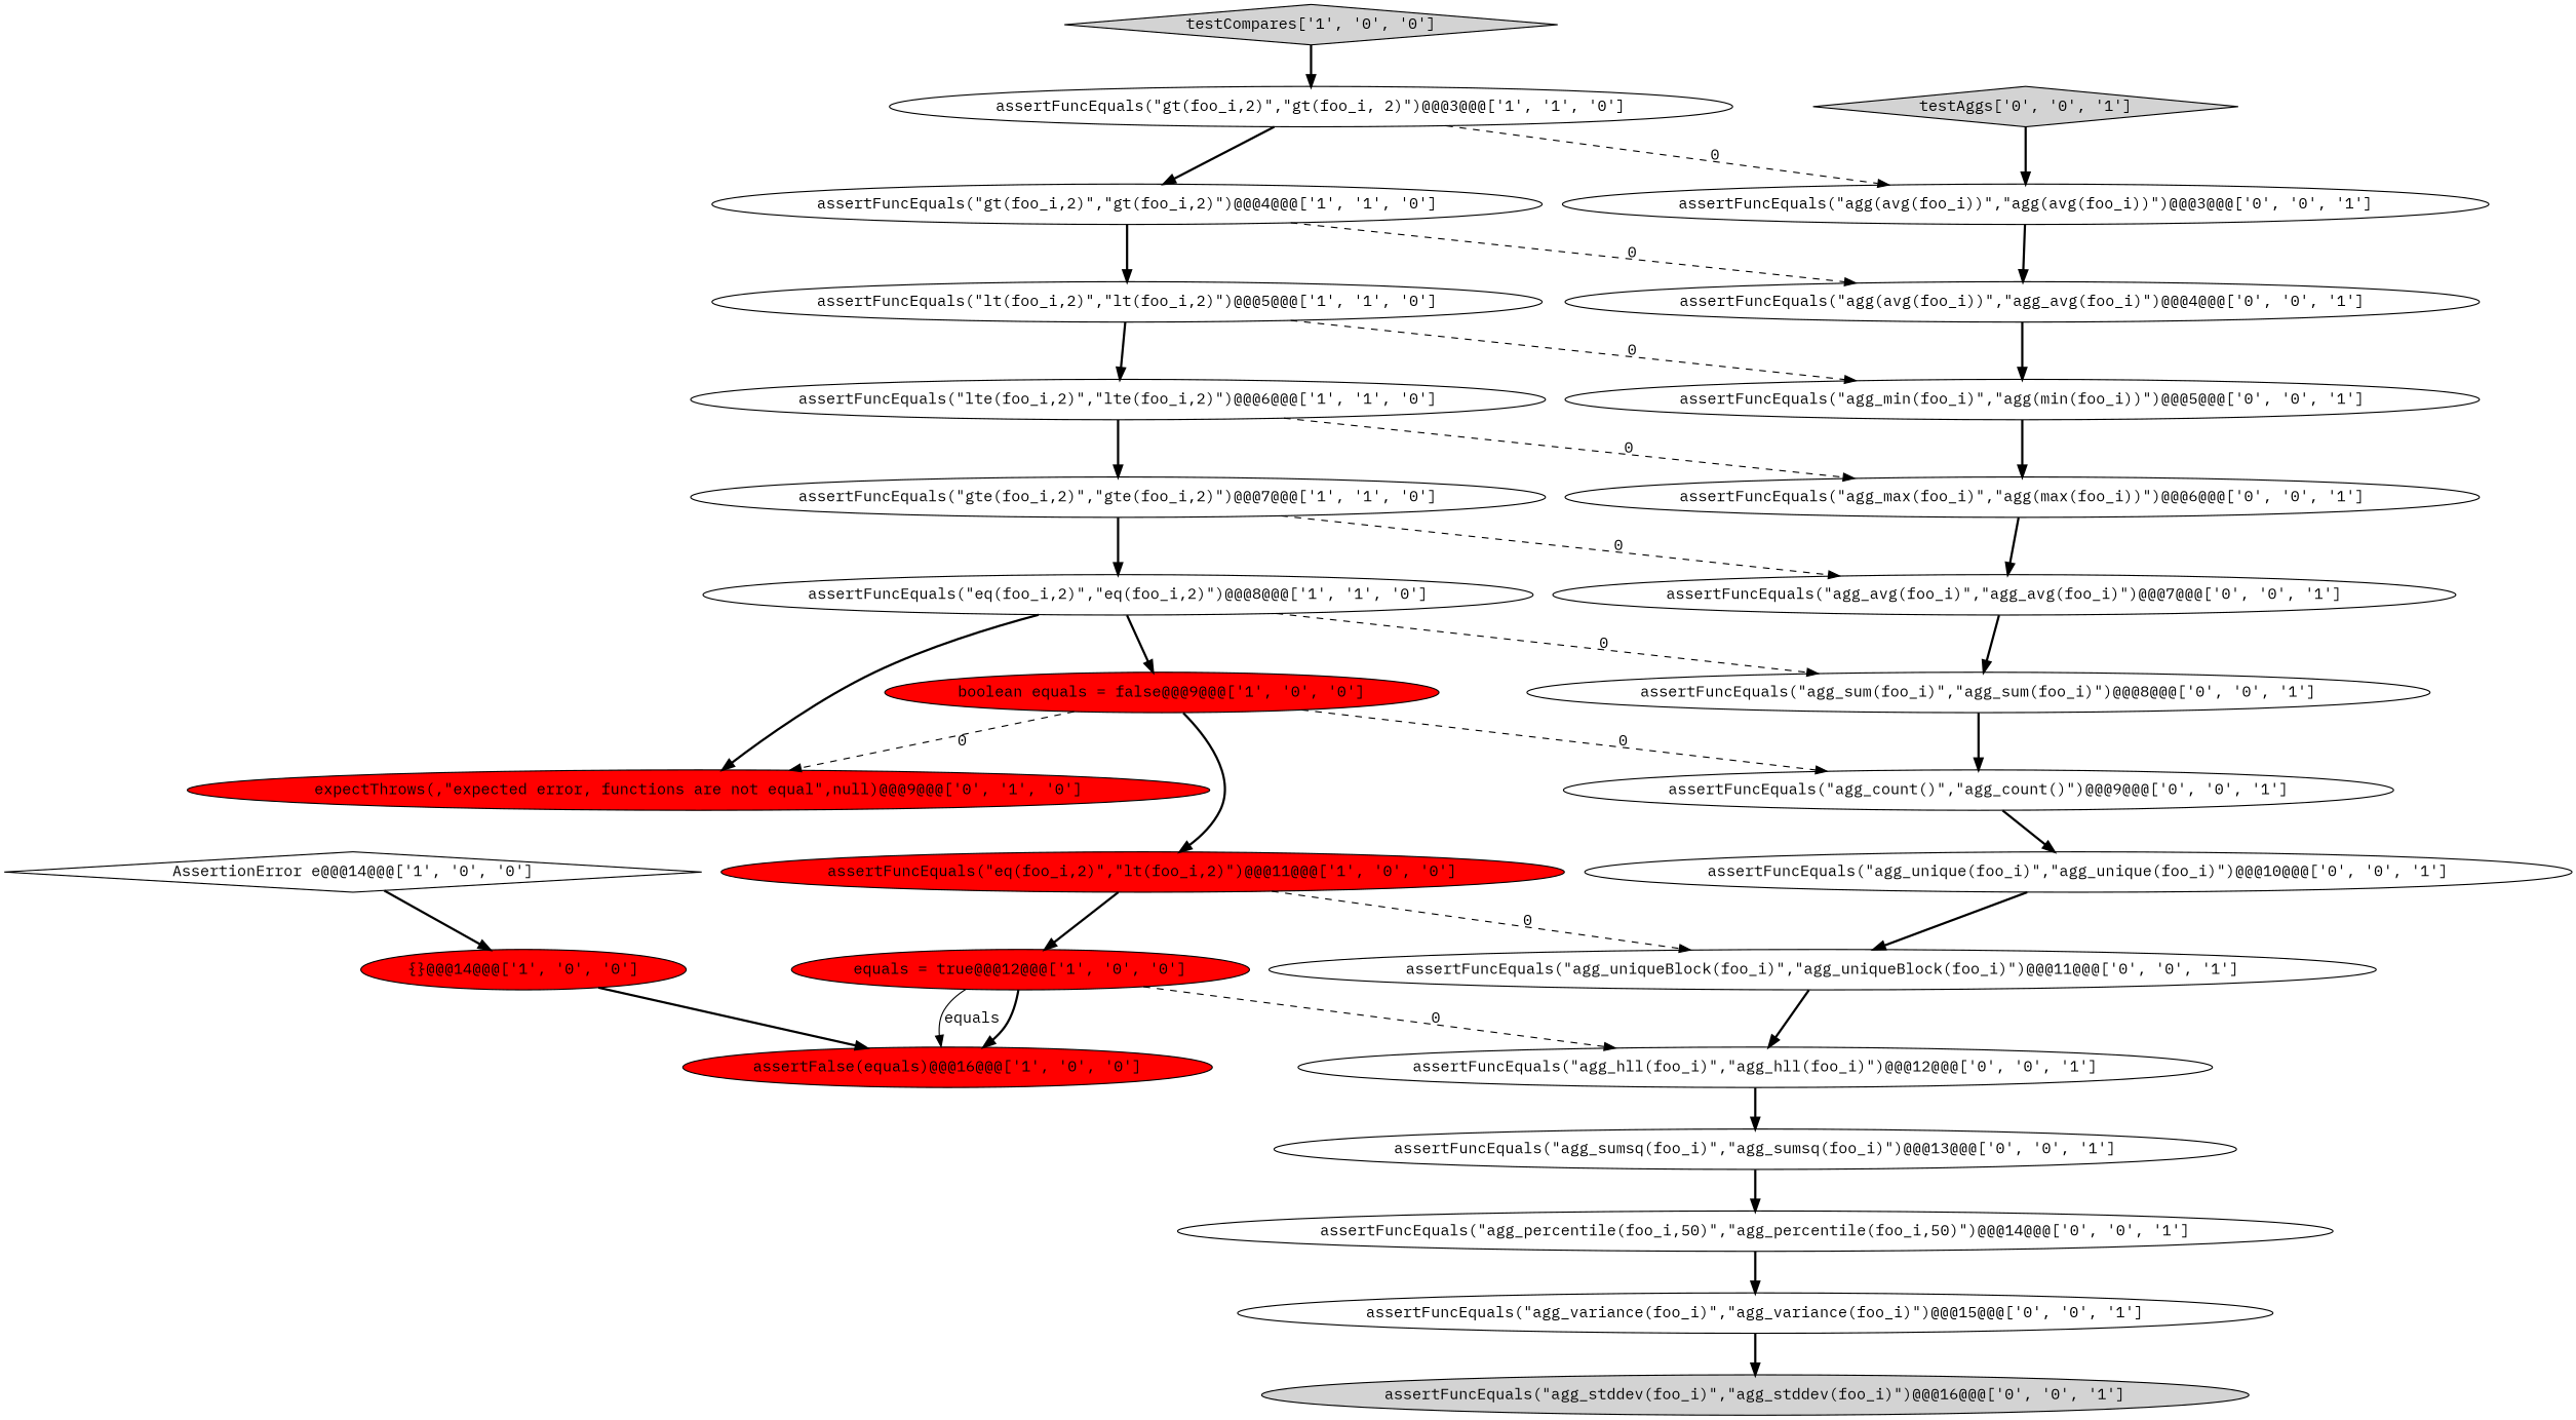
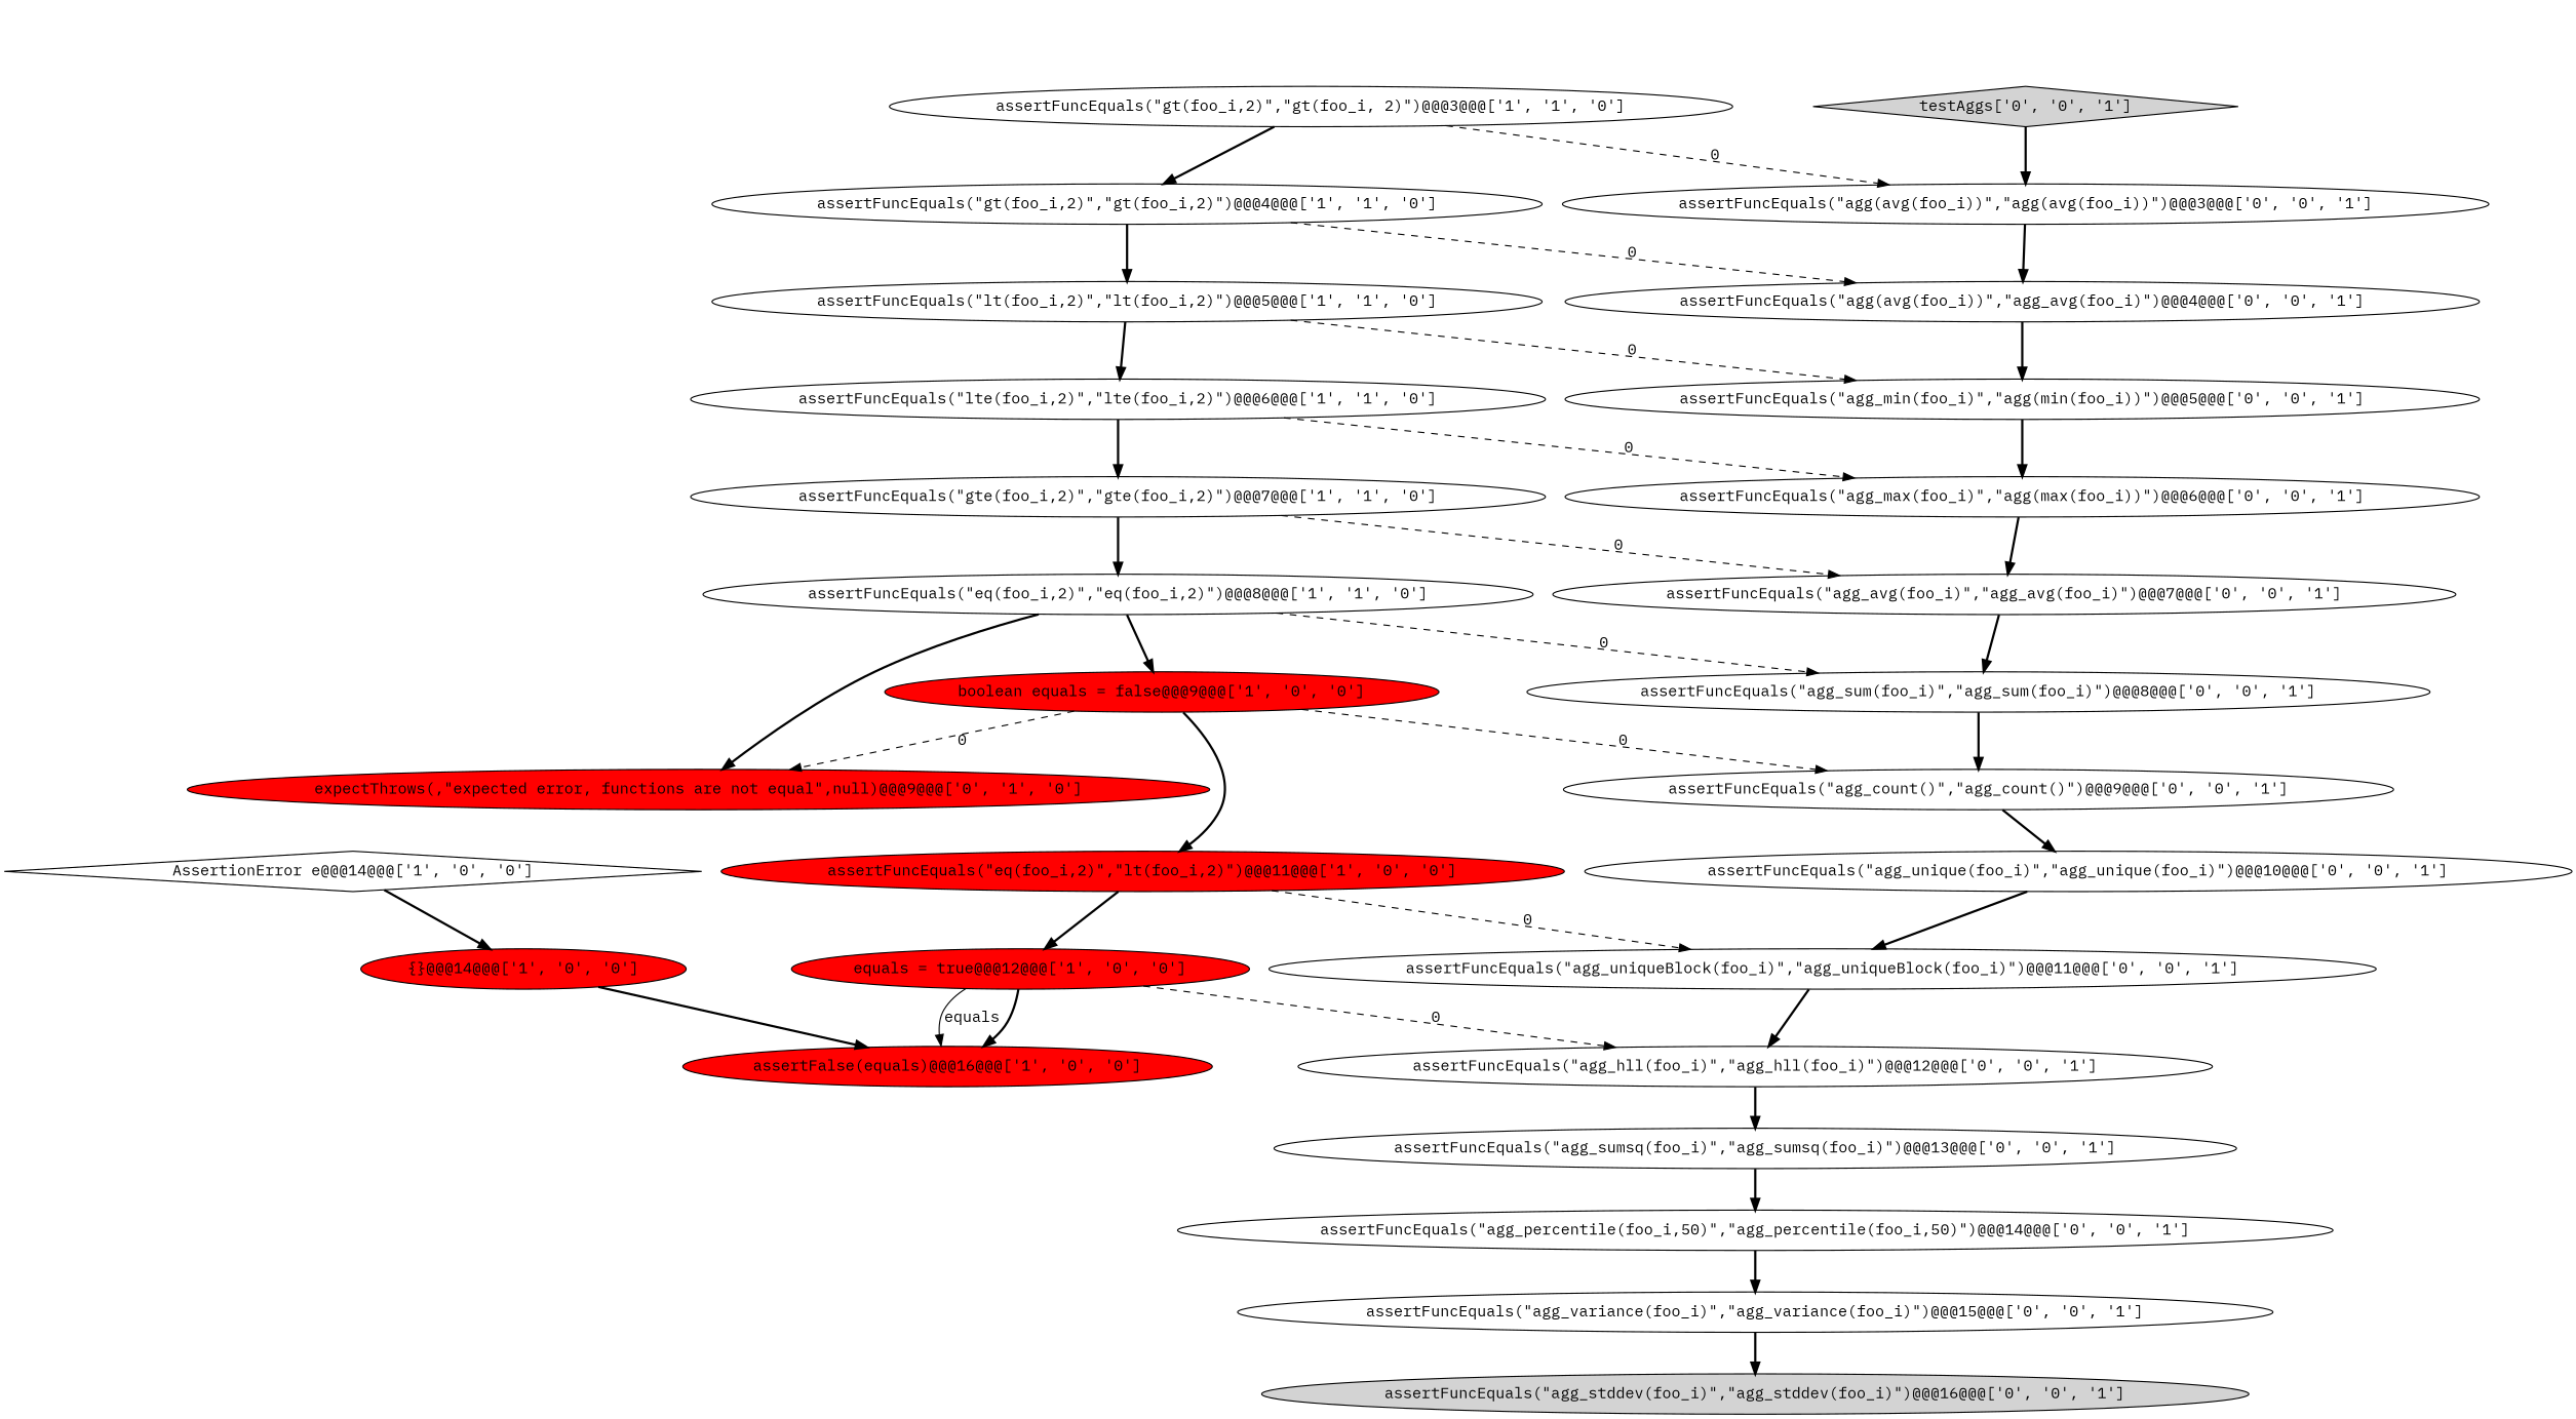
  digraph {
    fontname="IBM Plex Mono"
    node [fillcolor=white fontname="IBM Plex Mono" shape=ellipse style=filled]
    edge [fontname="IBM Plex Mono" style=bold]
    n1 [fillcolor=red label="assertFalse(equals)@@@16@@@['1', '0', '0']"]
    n2 [fillcolor=red label="equals = true@@@12@@@['1', '0', '0']"]
    n3 [label="assertFuncEquals(\"agg_hll(foo_i)\",\"agg_hll(foo_i)\")@@@12@@@['0', '0', '1']"]
    n4 [label="assertFuncEquals(\"agg_sumsq(foo_i)\",\"agg_sumsq(foo_i)\")@@@13@@@['0', '0', '1']"]
    n5 [label="assertFuncEquals(\"agg(avg(foo_i))\",\"agg_avg(foo_i)\")@@@4@@@['0', '0', '1']"]
    n6 [label="assertFuncEquals(\"agg_min(foo_i)\",\"agg(min(foo_i))\")@@@5@@@['0', '0', '1']"]
    n7 [label="assertFuncEquals(\"agg_max(foo_i)\",\"agg(max(foo_i))\")@@@6@@@['0', '0', '1']"]
    n8 [label="assertFuncEquals(\"agg_avg(foo_i)\",\"agg_avg(foo_i)\")@@@7@@@['0', '0', '1']"]
    n9 [label="assertFuncEquals(\"agg_sum(foo_i)\",\"agg_sum(foo_i)\")@@@8@@@['0', '0', '1']"]
    n10 [label="assertFuncEquals(\"agg_count()\",\"agg_count()\")@@@9@@@['0', '0', '1']"]
    n11 [label="assertFuncEquals(\"agg(avg(foo_i))\",\"agg(avg(foo_i))\")@@@3@@@['0', '0', '1']"]
    n12 [fillcolor=lightgray label="assertFuncEquals(\"agg_stddev(foo_i)\",\"agg_stddev(foo_i)\")@@@16@@@['0', '0', '1']"]
    n13 [label="assertFuncEquals(\"gt(foo_i,2)\",\"gt(foo_i, 2)\")@@@3@@@['1', '1', '0']"]
    n14 [label="assertFuncEquals(\"gt(foo_i,2)\",\"gt(foo_i,2)\")@@@4@@@['1', '1', '0']"]
    n15 [label="assertFuncEquals(\"lte(foo_i,2)\",\"lte(foo_i,2)\")@@@6@@@['1', '1', '0']"]
    n16 [label="assertFuncEquals(\"gte(foo_i,2)\",\"gte(foo_i,2)\")@@@7@@@['1', '1', '0']"]
    n17 [label="assertFuncEquals(\"eq(foo_i,2)\",\"eq(foo_i,2)\")@@@8@@@['1', '1', '0']"]
    n18 [label="assertFuncEquals(\"agg_unique(foo_i)\",\"agg_unique(foo_i)\")@@@10@@@['0', '0', '1']"]
    n19 [label="assertFuncEquals(\"agg_uniqueBlock(foo_i)\",\"agg_uniqueBlock(foo_i)\")@@@11@@@['0', '0', '1']"]
    n20 [fillcolor=red label="expectThrows(,\"expected error, functions are not equal\",null)@@@9@@@['0', '1', '0']"]
    n21 [fillcolor=red label="boolean equals = false@@@9@@@['1', '0', '0']"]
    n22 [fillcolor=red label="assertFuncEquals(\"eq(foo_i,2)\",\"lt(foo_i,2)\")@@@11@@@['1', '0', '0']"]
    n23 [label="assertFuncEquals(\"agg_percentile(foo_i,50)\",\"agg_percentile(foo_i,50)\")@@@14@@@['0', '0', '1']"]
    n24 [label="assertFuncEquals(\"agg_variance(foo_i)\",\"agg_variance(foo_i)\")@@@15@@@['0', '0', '1']"]
    n25 [label="AssertionError e@@@14@@@['1', '0', '0']" shape=diamond]
    n26 [fillcolor=red label="{}@@@14@@@['1', '0', '0']"]
    n27 [label="assertFuncEquals(\"lt(foo_i,2)\",\"lt(foo_i,2)\")@@@5@@@['1', '1', '0']"]
    n28 [fillcolor=lightgray label="testAggs['0', '0', '1']" shape=diamond]
-   n29 [fillcolor=lightgray label="testCompares['1', '0', '0']" shape=diamond]
    n2 -> n1
    n2 -> n1 [label=equals style=solid]
    n2 -> n3 [label=0 style=dashed]
    n3 -> n4
    n4 -> n23
    n5 -> n6
    n6 -> n7
    n7 -> n8
    n8 -> n9
    n9 -> n10
    n10 -> n18
    n11 -> n5
    n13 -> n11 [label=0 style=dashed]
    n13 -> n14
    n14 -> n5 [label=0 style=dashed]
    n14 -> n27
    n15 -> n7 [label=0 style=dashed]
    n15 -> n16
    n16 -> n8 [label=0 style=dashed]
    n16 -> n17
    n17 -> n9 [label=0 style=dashed]
    n17 -> n20
    n17 -> n21
    n18 -> n19
    n19 -> n3
    n21 -> n10 [label=0 style=dashed]
    n21 -> n20 [label=0 style=dashed]
    n21 -> n22
    n22 -> n2
    n22 -> n19 [label=0 style=dashed]
    n23 -> n24
    n24 -> n12
    n25 -> n26
    n26 -> n1
    n27 -> n6 [label=0 style=dashed]
    n27 -> n15
    n28 -> n11
-   n29 -> n13
  }
